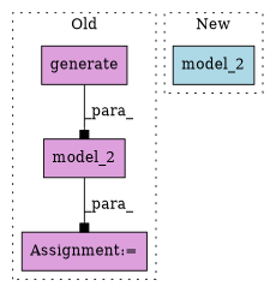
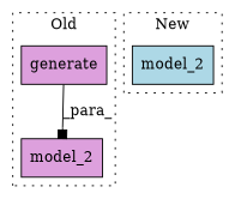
  digraph {
    node [a=32 l="8,1" shape=box style=filled fillcolor=plum]
    edge [arrowhead=box]
    n1 [label=model_2 s="3505,3530"]
-   n2 [a=7 l=1 label="Assignment:=" s=3504]
    n3 [l="9,1" label=generate s="3519,3529"]
    n4 [label=model_2 s="3487,3530" fillcolor=lightblue]
    subgraph cluster_1 {
      label=Old
      style=dotted
      n1
-     n2
      n3
    }
    subgraph cluster_2 {
      label=New
      style=dotted
      n4
    }
-   n1 -> n2 [label=_para_]
    n3 -> n1 [label=_para_]
  }
